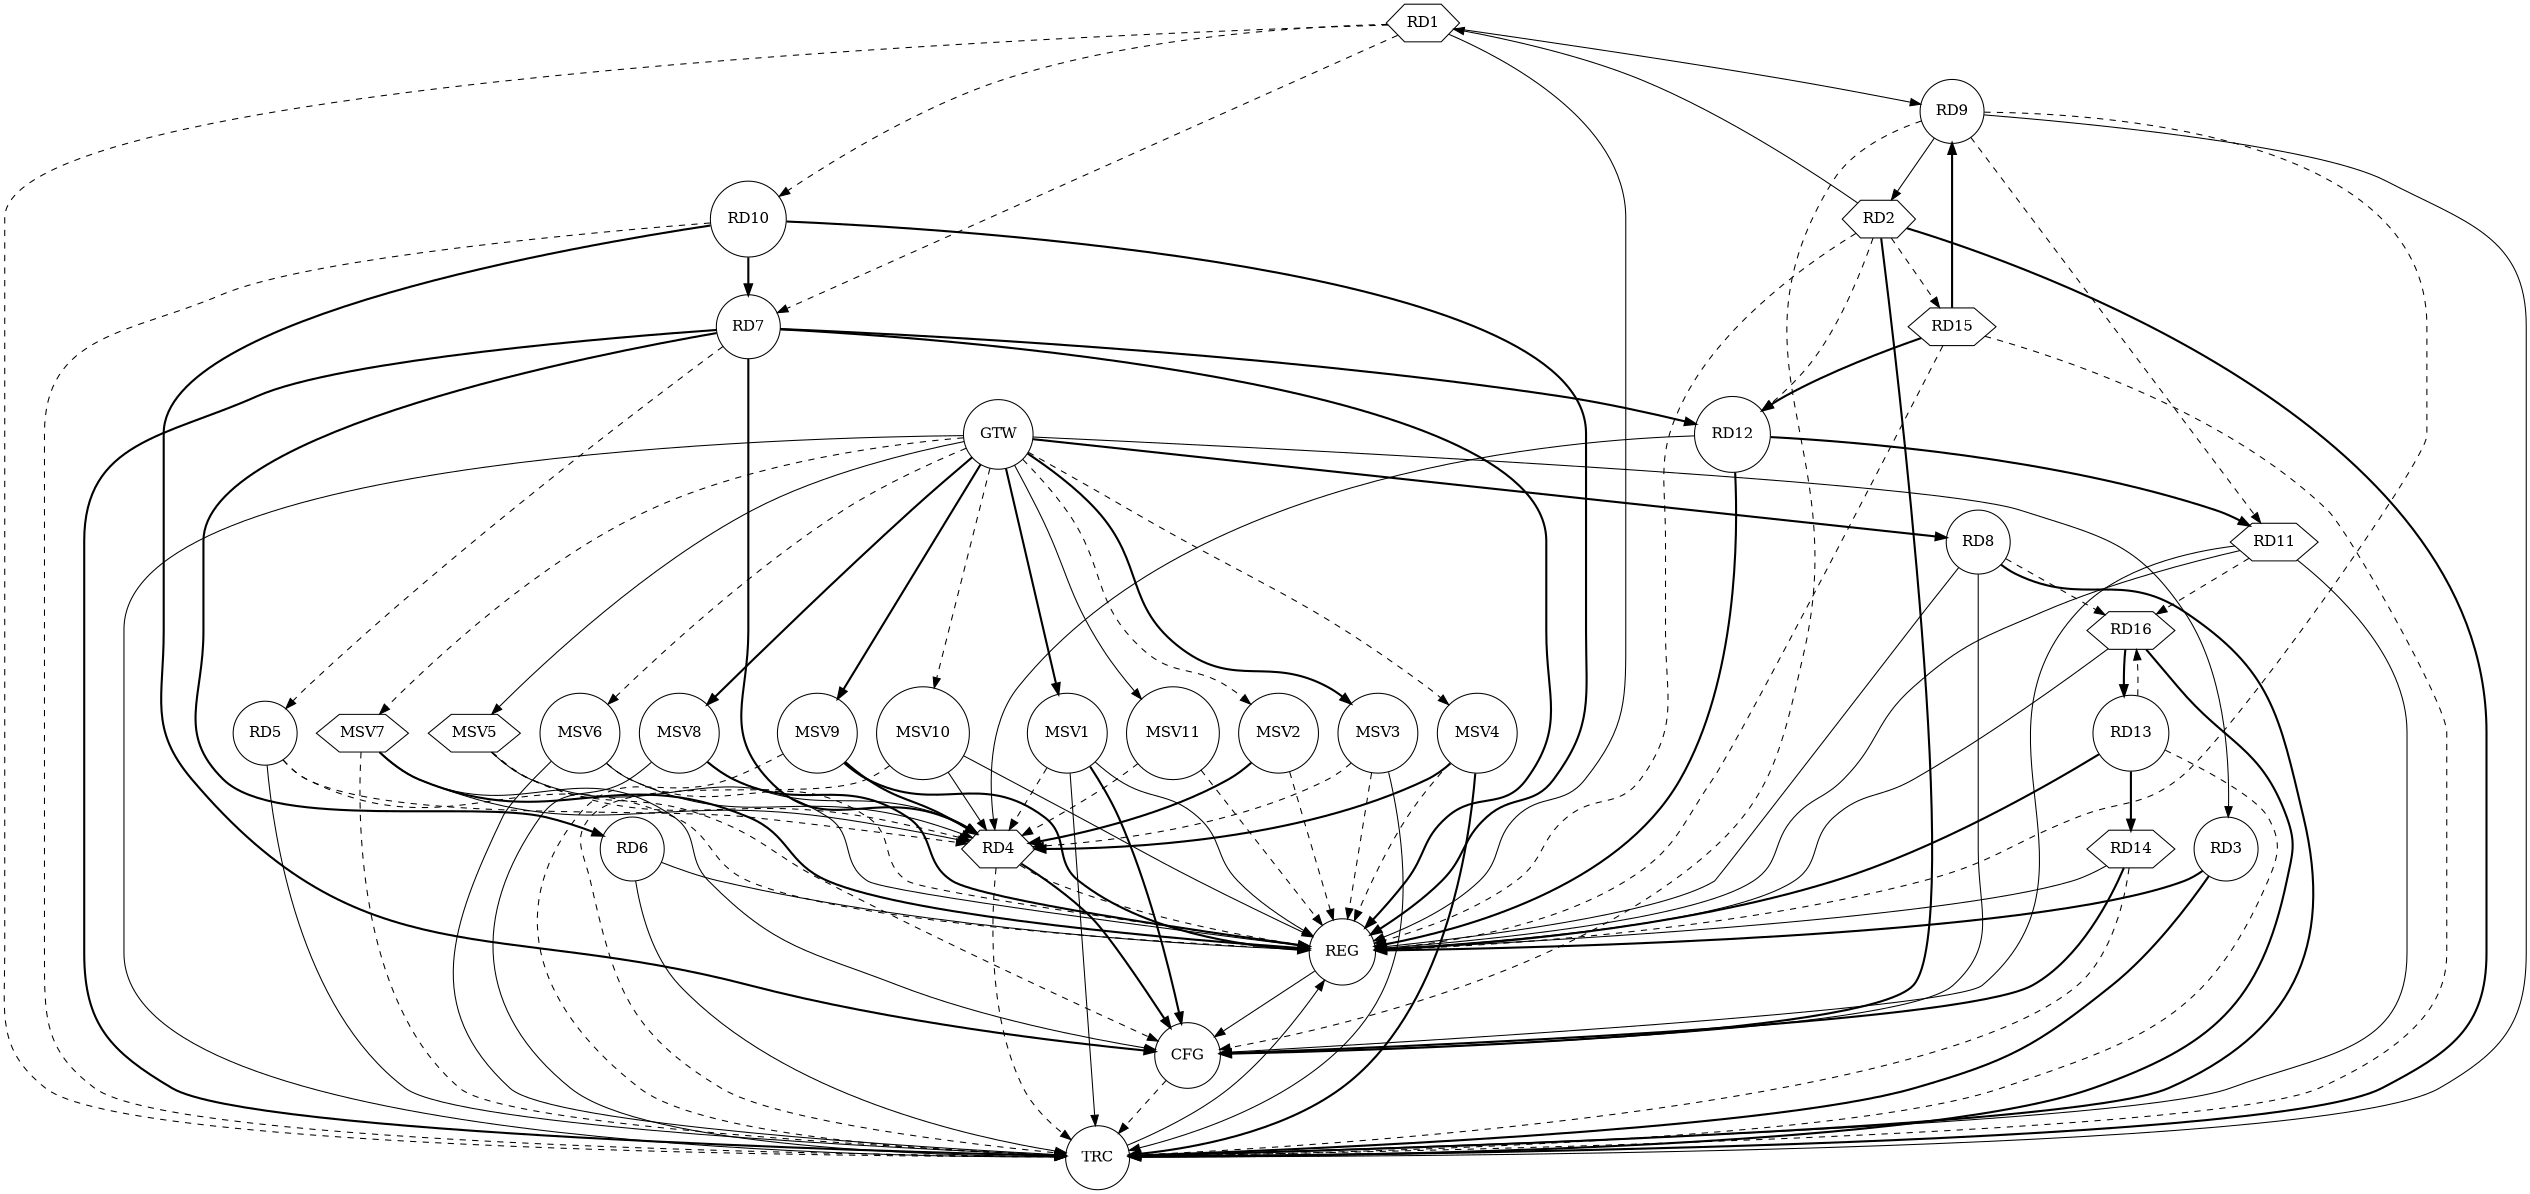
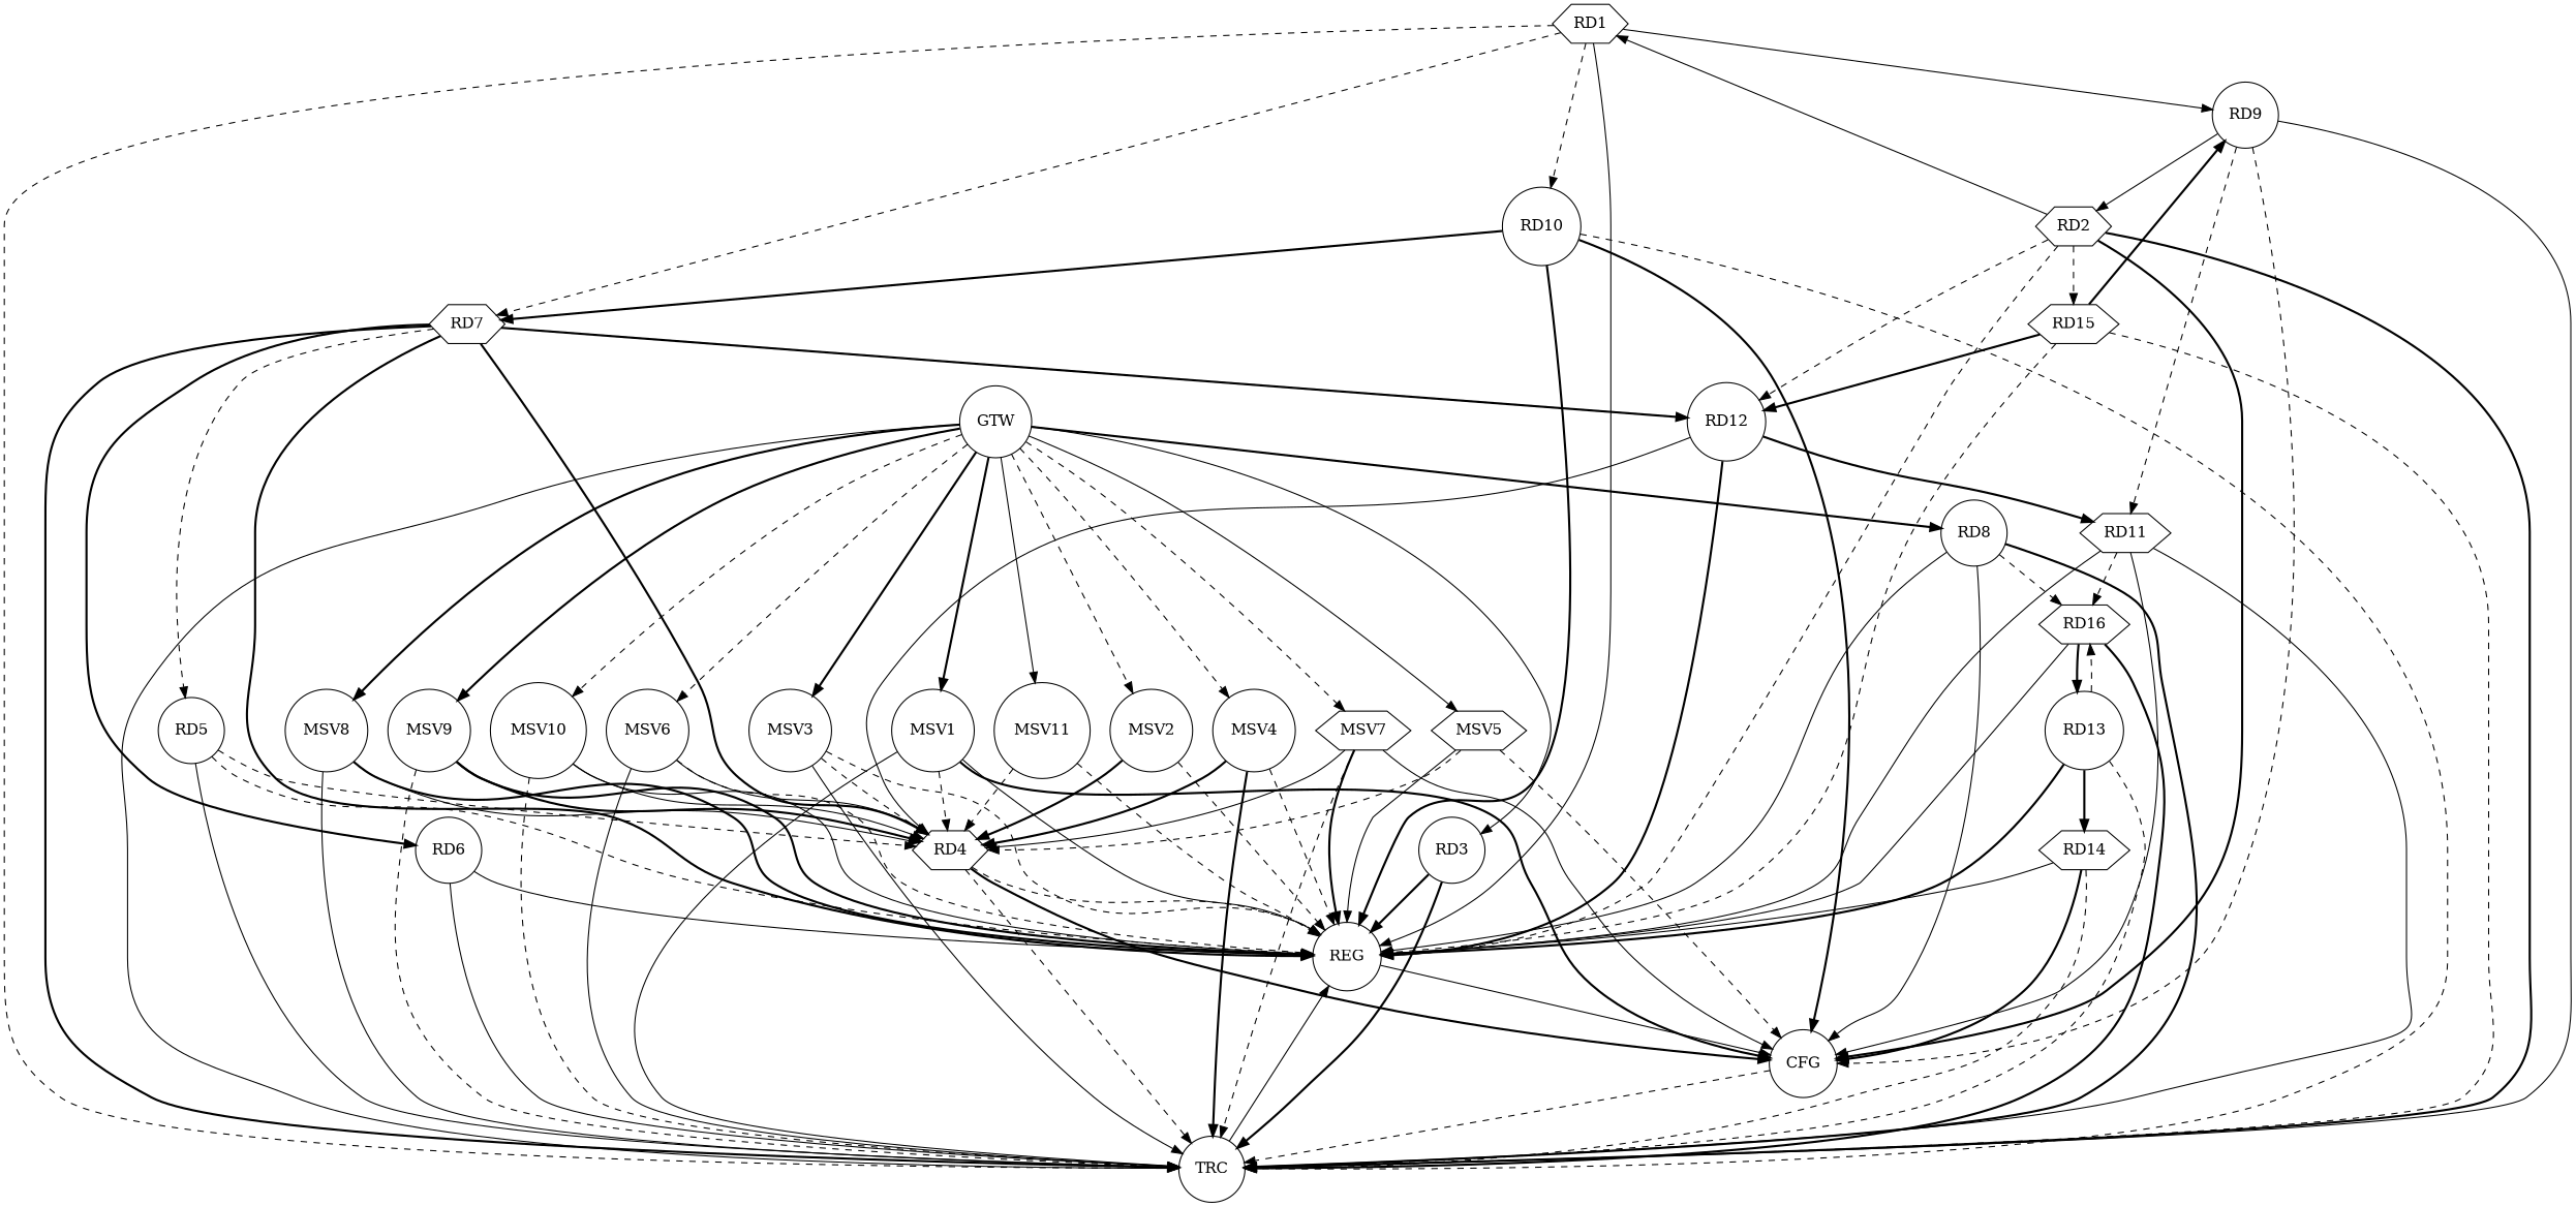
  strict digraph {
    fontname="DejaVu Serif"
    node [fontname="DejaVu Serif" shape=circle]
    edge [fontname="DejaVu Serif" style=dashed]
    n1 [label=RD1 shape=hexagon]
-   n2 [label=RD7]
+   n2 [label=RD7 shape=hexagon]
    n3 [label=RD9]
    n4 [label=RD10]
    n5 [label=REG]
    n6 [label=TRC]
    n7 [label=RD12]
    n8 [label=RD4 shape=hexagon]
    n9 [label=RD5]
    n10 [label=RD6]
    n11 [label=RD2 shape=hexagon]
    n12 [label=CFG]
    n13 [label=RD11 shape=hexagon]
    n14 [label=RD15 shape=hexagon]
    n15 [label=RD3]
    n16 [label=RD8]
    n17 [label=RD16 shape=hexagon]
    n18 [label=RD13]
    n19 [label=RD14 shape=hexagon]
    n20 [label=GTW]
    n21 [label=MSV1]
    n22 [label=MSV2]
    n23 [label=MSV3]
    n24 [label=MSV4]
    n25 [label=MSV5 shape=hexagon]
    n26 [label=MSV6]
    n27 [label=MSV7 shape=hexagon]
    n28 [label=MSV8]
    n29 [label=MSV9]
    n30 [label=MSV10]
    n31 [label=MSV11]
    n1 -> n2
    n1 -> n3 [style=solid]
    n1 -> n4
    n1 -> n5 [style=solid]
    n1 -> n6
    n2 -> n5 [style=bold]
    n2 -> n6 [style=bold]
    n2 -> n7 [style=bold]
    n2 -> n8 [style=bold]
    n2 -> n9
    n2 -> n10 [style=bold]
-   n3 -> n5
    n3 -> n6 [style=solid]
    n3 -> n11 [style=solid]
    n3 -> n12
    n3 -> n13
    n4 -> n2 [style=bold]
    n4 -> n5 [style=bold]
    n4 -> n6
    n4 -> n12 [style=bold]
    n5 -> n12 [style=solid]
    n6 -> n5 [style=solid]
    n7 -> n5 [style=bold]
    n7 -> n8 [style=solid]
    n7 -> n13 [style=bold]
    n8 -> n5
    n8 -> n6
    n8 -> n12 [style=bold]
    n9 -> n5
    n9 -> n6 [style=solid]
    n9 -> n8
    n10 -> n5 [style=solid]
    n10 -> n6 [style=solid]
    n11 -> n1 [style=solid]
    n11 -> n5
    n11 -> n6 [style=bold]
    n11 -> n7
    n11 -> n12 [style=bold]
    n11 -> n14
    n12 -> n6
    n13 -> n5 [style=solid]
    n13 -> n6 [style=solid]
    n13 -> n12 [style=solid]
    n13 -> n17
    n14 -> n3 [style=bold]
    n14 -> n5
    n14 -> n6
    n14 -> n7 [style=bold]
    n15 -> n5 [style=bold]
    n15 -> n6 [style=bold]
    n16 -> n5 [style=solid]
    n16 -> n6 [style=bold]
    n16 -> n12 [style=solid]
    n16 -> n17
    n17 -> n5 [style=solid]
    n17 -> n6 [style=bold]
    n17 -> n18 [style=bold]
    n18 -> n5 [style=bold]
    n18 -> n6
    n18 -> n17
    n18 -> n19 [style=bold]
    n19 -> n5 [style=solid]
    n19 -> n6
    n19 -> n12 [style=bold]
    n20 -> n6 [style=solid]
    n20 -> n15 [style=solid]
    n20 -> n16 [style=bold]
    n20 -> n21 [style=bold]
    n20 -> n22
    n20 -> n23 [style=bold]
    n20 -> n24
    n20 -> n25 [style=solid]
    n20 -> n26
    n20 -> n27
    n20 -> n28 [style=bold]
    n20 -> n29 [style=bold]
    n20 -> n30
    n20 -> n31 [style=solid]
    n21 -> n5 [style=solid]
    n21 -> n6 [style=solid]
    n21 -> n8
    n21 -> n12 [style=bold]
    n22 -> n5
    n22 -> n8 [style=bold]
    n23 -> n5
    n23 -> n6 [style=solid]
    n23 -> n8
    n24 -> n5
    n24 -> n6 [style=bold]
    n24 -> n8 [style=bold]
    n25 -> n5 [style=solid]
    n25 -> n8
    n25 -> n12
    n26 -> n5
    n26 -> n6 [style=solid]
    n26 -> n8 [style=solid]
    n27 -> n5 [style=bold]
    n27 -> n6
    n27 -> n8 [style=solid]
    n27 -> n12 [style=solid]
    n28 -> n5 [style=bold]
    n28 -> n6 [style=solid]
    n28 -> n8 [style=solid]
    n29 -> n5 [style=bold]
    n29 -> n6
    n29 -> n8 [style=bold]
    n30 -> n5 [style=solid]
    n30 -> n6
    n30 -> n8 [style=solid]
    n31 -> n5
    n31 -> n8
  }
